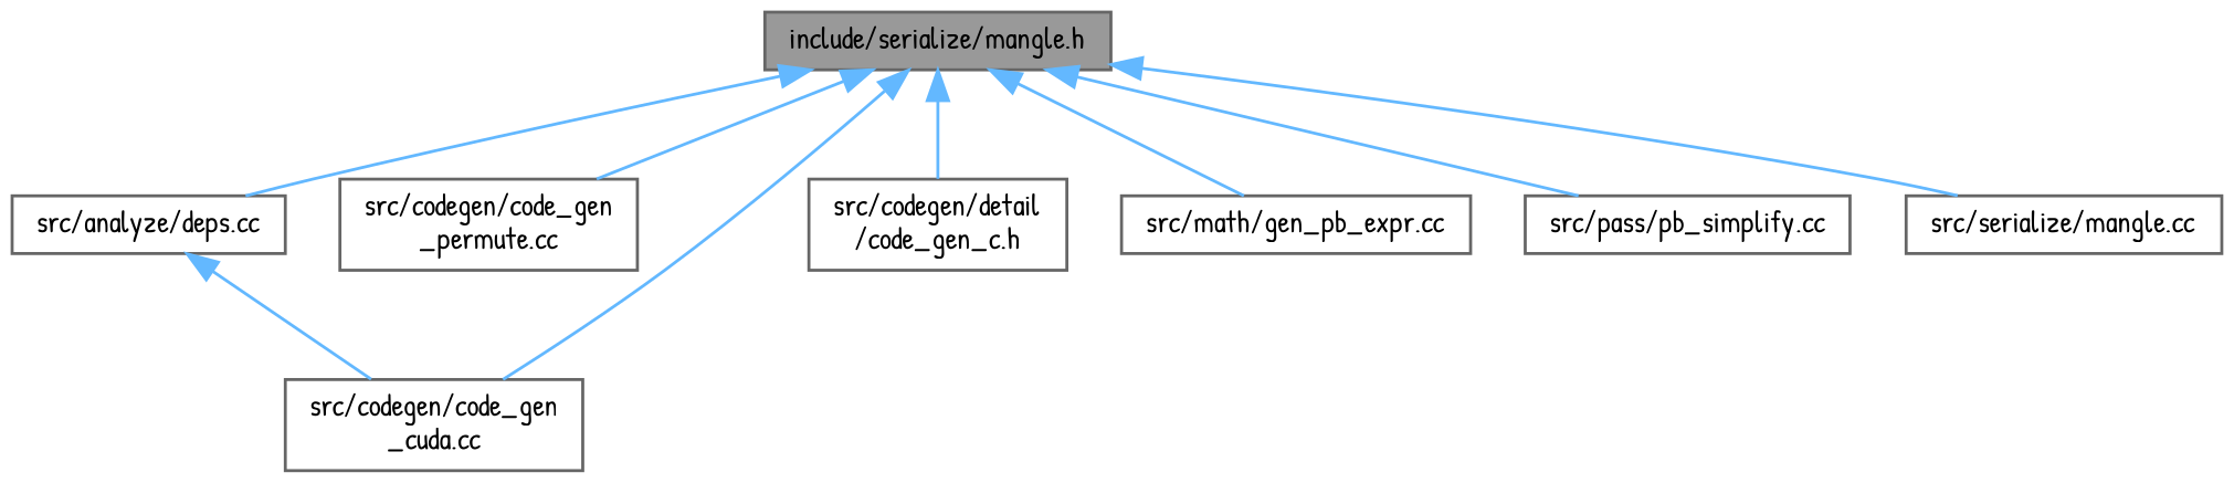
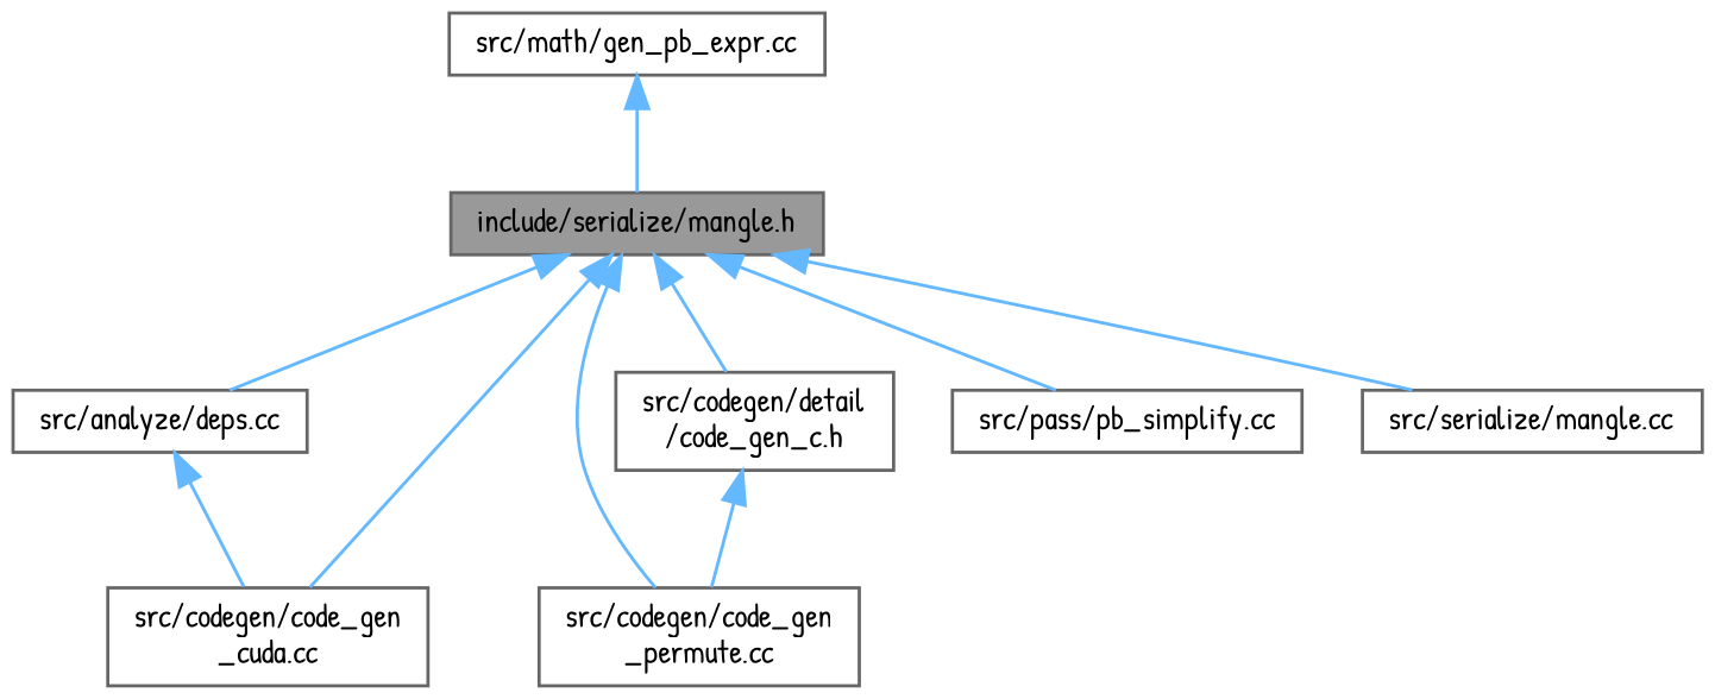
  digraph {
    fontname="Patrick Hand"
    node [color=grey40 fillcolor=white fontname="Patrick Hand" fontsize=10 shape=box style=filled]
    edge [color=steelblue1 dir=back fontname="Patrick Hand" fontsize=10 labelfontname=Helvetica labelfontsize=10 style=solid]
    n1 [color=gray40 fillcolor=grey60 fontcolor=black height=0.2 label="include/serialize/mangle.h" width=0.4]
    n2 [height=0.2 label="src/analyze/deps.cc" width=0.4]
    n3 [height=0.2 label="src/codegen/code_gen\l_permute.cc" width=0.4]
    n4 [height=0.2 label="src/codegen/code_gen\l_cuda.cc" width=0.4]
    n5 [height=0.2 label="src/codegen/detail\l/code_gen_c.h" width=0.4]
    n6 [height=0.2 label="src/math/gen_pb_expr.cc" width=0.4]
    n7 [height=0.2 label="src/pass/pb_simplify.cc" width=0.4]
    n8 [height=0.2 label="src/serialize/mangle.cc" width=0.4]
    n1 -> n2
    n1 -> n3
    n1 -> n4
    n1 -> n5
-   n1 -> n6
+   n6 -> n1
    n1 -> n7
    n1 -> n8
    n2 -> n4
+   n5 -> n3
  }
